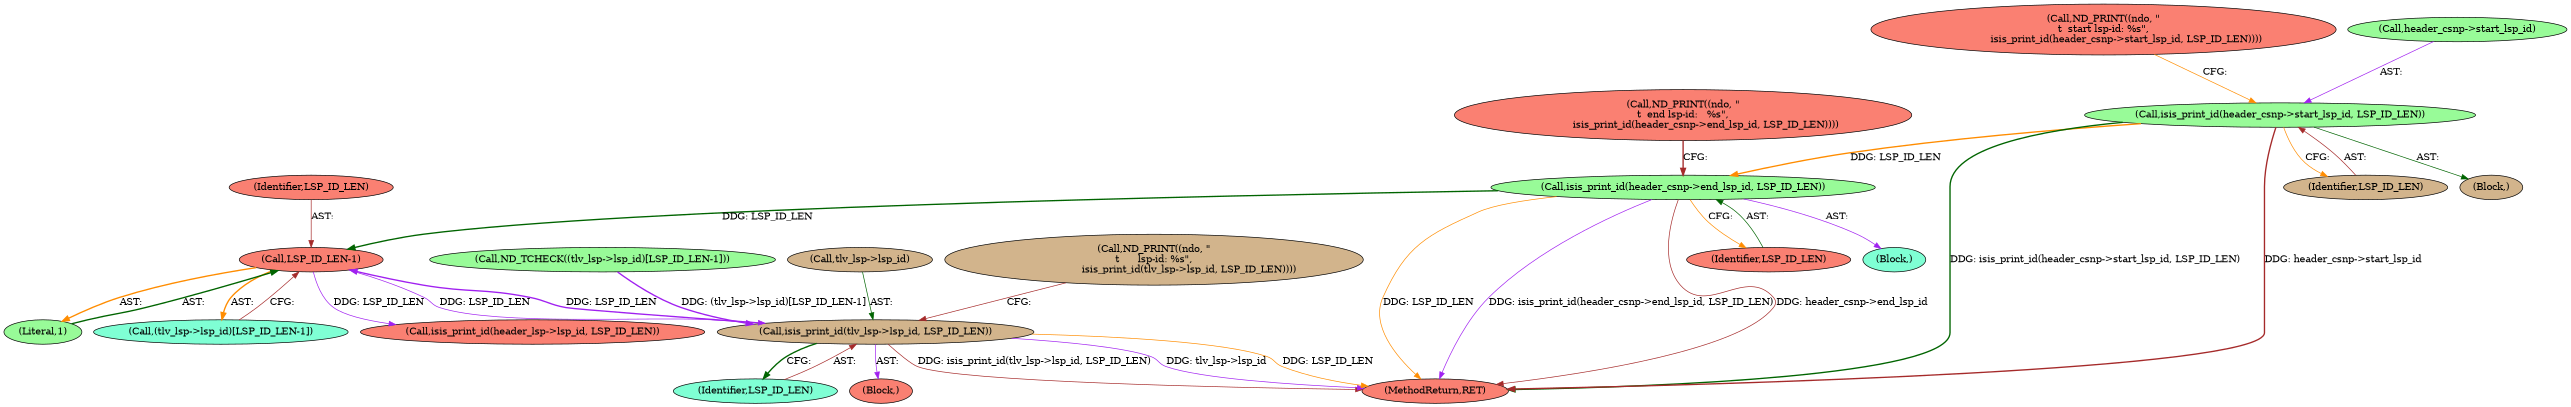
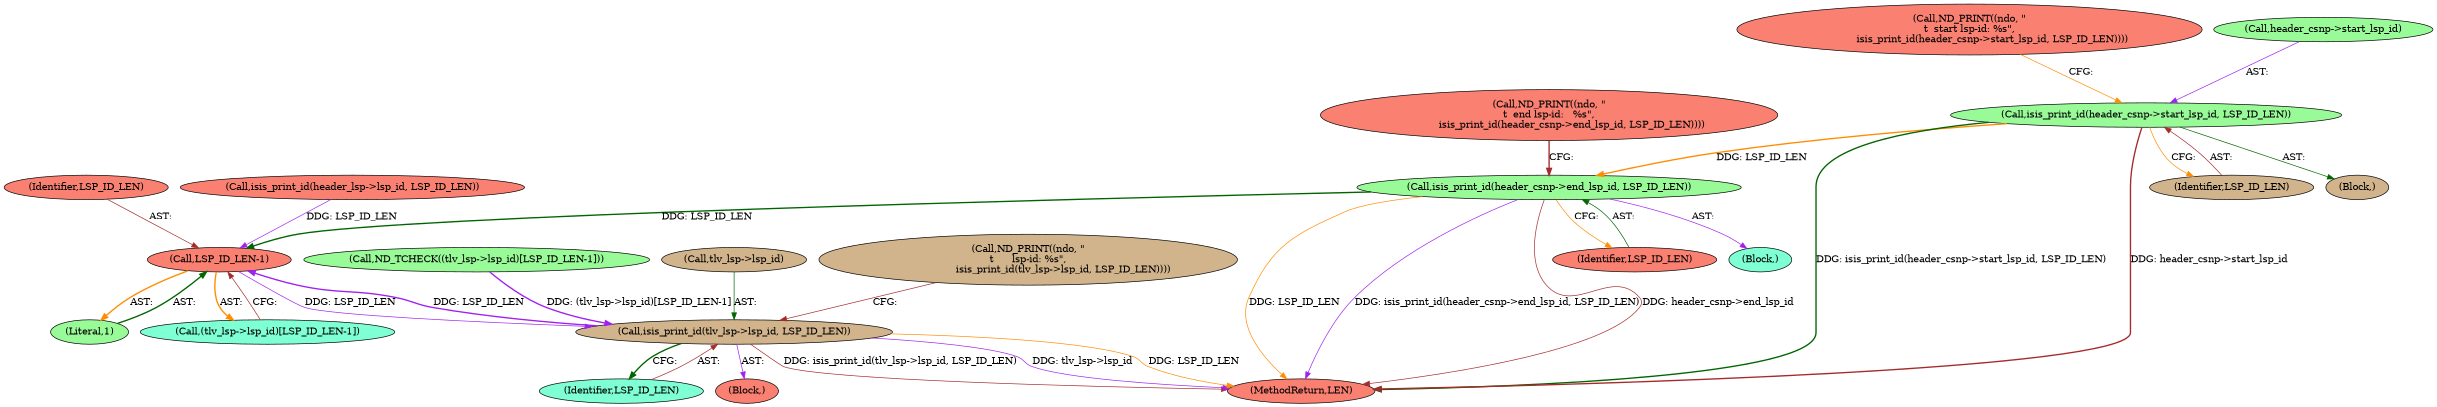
  digraph {
    node [fillcolor=salmon style=filled]
    edge [color=brown style=solid]
    n1 [fillcolor=palegreen label="(Call,isis_print_id(header_csnp->start_lsp_id, LSP_ID_LEN))"]
    n2 [fillcolor=palegreen label="(Call,isis_print_id(header_csnp->end_lsp_id, LSP_ID_LEN))"]
-   n3 [label="(MethodReturn,RET)"]
+   n3 [label="(MethodReturn,LEN)"]
    n4 [fillcolor=tan label="(Identifier,LSP_ID_LEN)"]
    n5 [fillcolor=tan label="(Block,)"]
    n6 [label="(Call,LSP_ID_LEN-1)"]
    n7 [label="(Identifier,LSP_ID_LEN)"]
    n8 [fillcolor=aquamarine label="(Block,)"]
    n9 [fillcolor=tan label="(Call,isis_print_id(tlv_lsp->lsp_id, LSP_ID_LEN))"]
    n10 [fillcolor=palegreen label="(Literal,1)"]
    n11 [fillcolor=aquamarine label="(Call,(tlv_lsp->lsp_id)[LSP_ID_LEN-1])"]
    n12 [fillcolor=aquamarine label="(Identifier,LSP_ID_LEN)"]
    n13 [label="(Block,)"]
    n14 [fillcolor=palegreen label="(Call,ND_TCHECK((tlv_lsp->lsp_id)[LSP_ID_LEN-1]))"]
    n15 [fillcolor=tan label="(Call,tlv_lsp->lsp_id)"]
    n16 [label="(Call,ND_PRINT((ndo, \"\n\t  start lsp-id: %s\",\n               isis_print_id(header_csnp->start_lsp_id, LSP_ID_LEN))))"]
    n17 [label="(Call,ND_PRINT((ndo, \"\n\t  end lsp-id:   %s\",\n               isis_print_id(header_csnp->end_lsp_id, LSP_ID_LEN))))"]
    n18 [label="(Identifier,LSP_ID_LEN)"]
    n19 [fillcolor=palegreen label="(Call,header_csnp->start_lsp_id)"]
    n20 [label="(Call,isis_print_id(header_lsp->lsp_id, LSP_ID_LEN))"]
    n21 [fillcolor=tan label="(Call,ND_PRINT((ndo, \"\n\t      lsp-id: %s\",\n                       isis_print_id(tlv_lsp->lsp_id, LSP_ID_LEN))))"]
    n1 -> n2 [color=darkorange label="DDG: LSP_ID_LEN" style=bold]
    n1 -> n3 [color=darkgreen label="DDG: isis_print_id(header_csnp->start_lsp_id, LSP_ID_LEN)" style=bold]
    n1 -> n3 [label="DDG: header_csnp->start_lsp_id" style=bold]
    n1 -> n4 [color=darkorange label="CFG: "]
    n1 -> n5 [color=darkgreen label="AST: "]
    n2 -> n3 [color=darkorange label="DDG: LSP_ID_LEN"]
    n2 -> n3 [color=purple label="DDG: isis_print_id(header_csnp->end_lsp_id, LSP_ID_LEN)"]
    n2 -> n3 [label="DDG: header_csnp->end_lsp_id"]
    n2 -> n6 [color=darkgreen label="DDG: LSP_ID_LEN" style=bold]
    n2 -> n7 [color=darkorange label="CFG: "]
    n2 -> n8 [color=purple label="AST: "]
    n4 -> n1 [label="AST: "]
    n6 -> n9 [color=purple label="DDG: LSP_ID_LEN"]
    n6 -> n10 [color=darkorange label="AST: " style=bold]
    n6 -> n11 [color=darkorange label="AST: " style=bold]
    n7 -> n2 [color=darkgreen label="AST: "]
    n9 -> n3 [label="DDG: isis_print_id(tlv_lsp->lsp_id, LSP_ID_LEN)"]
    n9 -> n3 [color=purple label="DDG: tlv_lsp->lsp_id"]
    n9 -> n3 [color=darkorange label="DDG: LSP_ID_LEN"]
    n9 -> n6 [color=purple label="DDG: LSP_ID_LEN" style=bold]
    n9 -> n12 [color=darkgreen label="CFG: " style=bold]
    n9 -> n13 [color=purple label="AST: "]
    n10 -> n6 [color=darkgreen label="AST: " style=bold]
    n11 -> n6 [label="CFG: "]
    n12 -> n9 [label="AST: "]
    n14 -> n9 [color=purple label="DDG: (tlv_lsp->lsp_id)[LSP_ID_LEN-1]" style=bold]
    n15 -> n9 [color=darkgreen label="AST: "]
    n16 -> n1 [color=darkorange label="CFG: "]
    n17 -> n2 [label="CFG: " style=bold]
    n18 -> n6 [label="AST: "]
    n19 -> n1 [color=purple label="AST: "]
-   n6 -> n20 [color=purple label="DDG: LSP_ID_LEN"]
+   n20 -> n6 [color=purple label="DDG: LSP_ID_LEN"]
    n21 -> n9 [label="CFG: "]
  }
